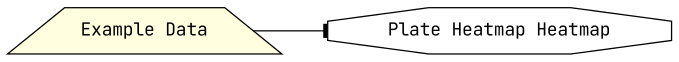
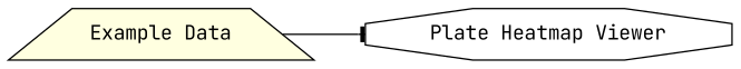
  digraph {
    rankdir=LR
    fontname="JetBrains Mono"
    node [style=filled fontname="JetBrains Mono"]
-   n1 [label="Plate Heatmap Heatmap" fillcolor=white shape=octagon]
+   n1 [label="Plate Heatmap Viewer" fillcolor=white shape=octagon]
    n2 [label="Example Data" fillcolor=lightyellow shape=trapezium]
    n2 -> n1 [arrowhead=tee fontname="JetBrains Mono"]
  }
